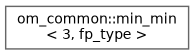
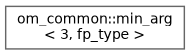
  digraph {
    rankdir=TB
-   n1 [color=gray40 fillcolor=white fontname=Helvetica fontsize=10 height=0.2 label="om_common::min_min\l\< 3, fp_type \>" shape=record style=filled width=0.4]
+   n1 [color=gray40 fillcolor=white fontname=Helvetica fontsize=10 height=0.2 label="om_common::min_arg\l\< 3, fp_type \>" shape=record style=filled width=0.4]
  }
